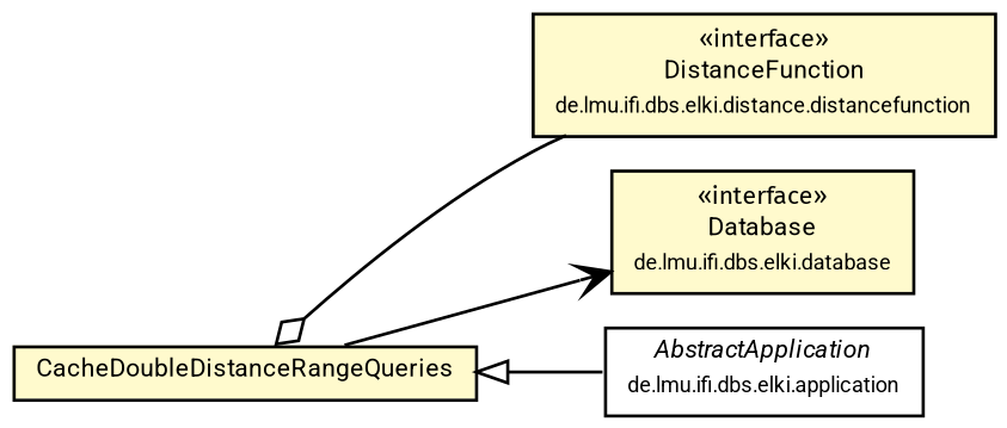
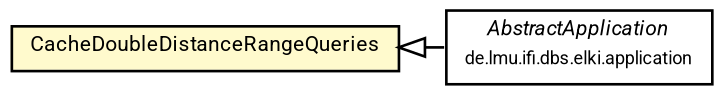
  digraph {
    fontname="Fira Sans"
    nodesep=0.15
    rankdir=LR
    ranksep=0.25
    node [fontcolor=black fontname="Fira Sans" fontsize=8 margin=0 shape=plaintext]
    edge [color=black dir=back fontname="Fira Sans" fontsize=7 labelfontname=Roboto labelfontsize=7]
-   n1 [height=0 label=<<table title="de.lmu.ifi.dbs.elki.distance.distancefunction.DistanceFunction" border="0" cellborder="1" cellspacing="0" cellpadding="2" bgcolor="LemonChiffon" href="../../distance/distancefunction/DistanceFunction.html" target="_parent"> 		<tr><td><table border="0" cellspacing="0" cellpadding="1"> 		<tr><td align="center" balign="center"> &#171;interface&#187; </td></tr> 		<tr><td align="center" balign="center"> <font face="Roboto">DistanceFunction</font> </td></tr> 		<tr><td align="center" balign="center"> <font face="Roboto" point-size="7.0">de.lmu.ifi.dbs.elki.distance.distancefunction</font> </td></tr> 		</table></td></tr> 		</table>> width=0]
-   n2 [height=0 label=<<table title="de.lmu.ifi.dbs.elki.database.Database" border="0" cellborder="1" cellspacing="0" cellpadding="2" bgcolor="LemonChiffon" href="../../database/Database.html" target="_parent"> 		<tr><td><table border="0" cellspacing="0" cellpadding="1"> 		<tr><td align="center" balign="center"> &#171;interface&#187; </td></tr> 		<tr><td align="center" balign="center"> <font face="Roboto">Database</font> </td></tr> 		<tr><td align="center" balign="center"> <font face="Roboto" point-size="7.0">de.lmu.ifi.dbs.elki.database</font> </td></tr> 		</table></td></tr> 		</table>> width=0]
    n3 [height=0 label=<<table title="de.lmu.ifi.dbs.elki.application.AbstractApplication" border="0" cellborder="1" cellspacing="0" cellpadding="2" href="../AbstractApplication.html" target="_parent"> 		<tr><td><table border="0" cellspacing="0" cellpadding="1"> 		<tr><td align="center" balign="center"> <font face="Roboto"><i>AbstractApplication</i></font> </td></tr> 		<tr><td align="center" balign="center"> <font face="Roboto" point-size="7.0">de.lmu.ifi.dbs.elki.application</font> </td></tr> 		</table></td></tr> 		</table>> width=0]
    n4 [height=0 label=<<table title="de.lmu.ifi.dbs.elki.application.cache.CacheDoubleDistanceRangeQueries" border="0" cellborder="1" cellspacing="0" cellpadding="2" bgcolor="lemonChiffon" href="CacheDoubleDistanceRangeQueries.html" target="_parent"> 		<tr><td><table border="0" cellspacing="0" cellpadding="1"> 		<tr><td align="center" balign="center"> <font face="Roboto">CacheDoubleDistanceRangeQueries</font> </td></tr> 		</table></td></tr> 		</table>> width=0]
-   n4 -> n1 [arrowhead=none arrowtail=ediamond weight=4]
-   n4 -> n2 [arrowhead=open weight=1 dir=""]
    n4 -> n3 [arrowtail=empty weight=10]
  }
